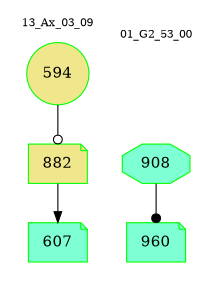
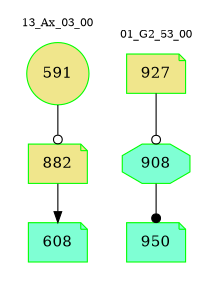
  digraph {
    node [color=green fillcolor=khaki shape=note style=filled]
    edge [arrowhead=odot color=black]
-   n1 [label=594 shape=circle]
+   n1 [label=591 shape=circle]
    n2 [label=882]
-   n3 [fillcolor=aquamarine label=607]
+   n3 [fillcolor=aquamarine label=608]
+   n4 [label=927]
    n5 [fillcolor=aquamarine label=908 shape=octagon]
-   n6 [fillcolor=aquamarine label=960]
+   n6 [fillcolor=aquamarine label=950]
    subgraph cluster_1 {
      color=white
      fontsize=10
-     label="13_Ax_03_09"
+     label="13_Ax_03_00"
      n1
      n2
      n3
    }
    subgraph cluster_2 {
      color=white
      fontsize=10
      label="01_G2_53_00"
+     n4
      n5
      n6
    }
    n1 -> n2
    n2 -> n3 [arrowhead=normal]
+   n4 -> n5
    n5 -> n6 [arrowhead=dot]
  }
